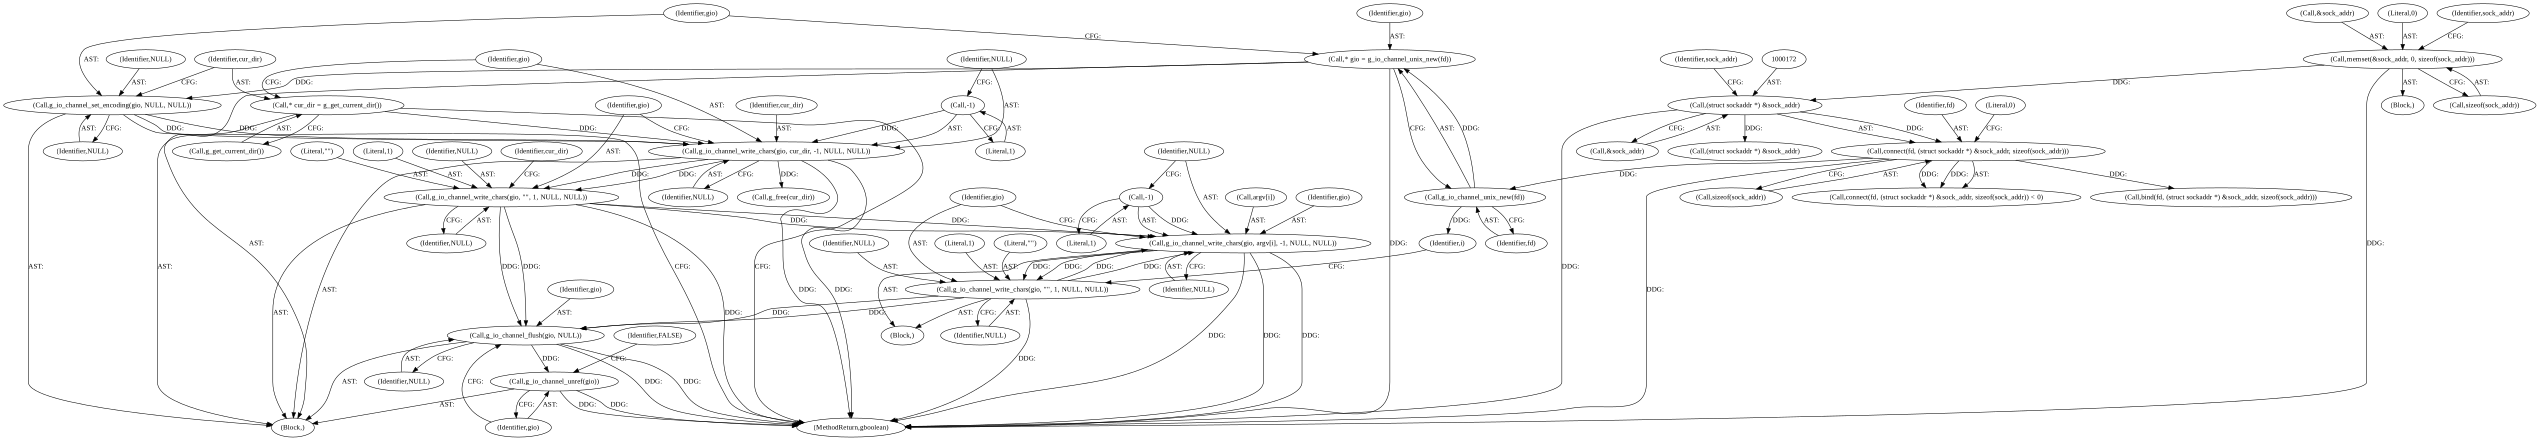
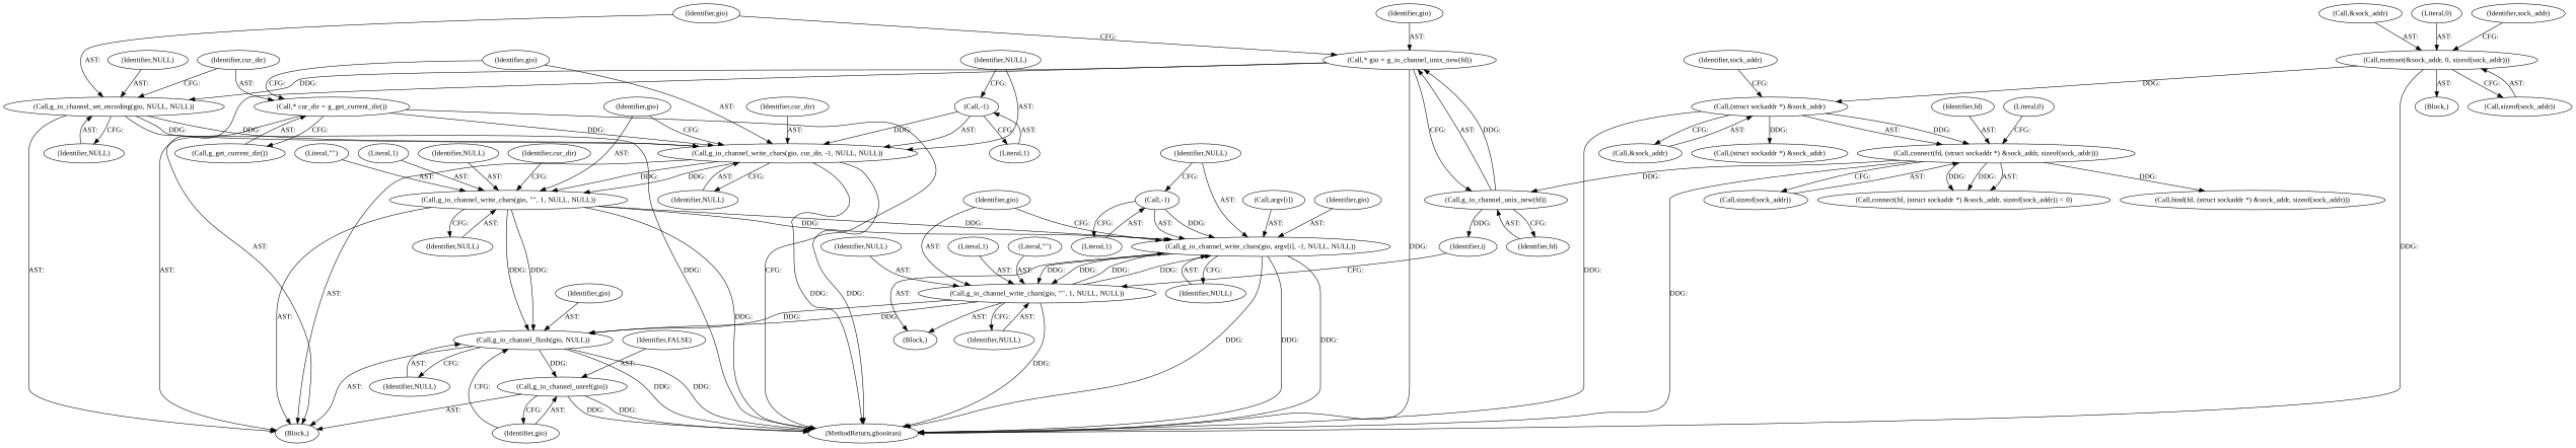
  digraph {
    fontname="Liberation Serif"
    node [fontname="Liberation Serif"]
    edge [fontname="Liberation Serif"]
    n1 [label="(Call,g_io_channel_write_chars(gio, argv[i], -1, NULL, NULL))"]
    n2 [label="(Call,g_io_channel_write_chars(gio, \"\", 1, NULL, NULL))"]
    n3 [label="(Identifier,NULL)"]
    n4 [label="(Block,)"]
    n5 [label="(MethodReturn,gboolean)"]
    n6 [label="(Call,g_io_channel_flush(gio, NULL))"]
    n7 [label="(Identifier,NULL)"]
    n8 [label="(Call,g_io_channel_write_chars(gio, \"\", 1, NULL, NULL))"]
    n9 [label="(Identifier,NULL)"]
    n10 [label="(Block,)"]
    n11 [label="(Call,g_io_channel_unref(gio))"]
    n12 [label="(Identifier,NULL)"]
    n13 [label="(Call,g_io_channel_write_chars(gio, cur_dir, -1, NULL, NULL))"]
    n14 [label="(Identifier,NULL)"]
-   n15 [label="(Call,g_free(cur_dir))"]
    n16 [label="(Call,g_io_channel_set_encoding(gio, NULL, NULL))"]
    n17 [label="(Identifier,NULL)"]
    n18 [label="(Call,* gio = g_io_channel_unix_new(fd))"]
    n19 [label="(Call,g_io_channel_unix_new(fd))"]
    n20 [label="(Identifier,fd)"]
    n21 [label="(Identifier,i)"]
    n22 [label="(Call,connect(fd, (struct sockaddr *) &sock_addr, sizeof(sock_addr)))"]
    n23 [label="(Call,sizeof(sock_addr))"]
    n24 [label="(Call,connect(fd, (struct sockaddr *) &sock_addr, sizeof(sock_addr)) < 0)"]
    n25 [label="(Call,bind(fd, (struct sockaddr *) &sock_addr, sizeof(sock_addr)))"]
    n26 [label="(Call,(struct sockaddr *) &sock_addr)"]
    n27 [label="(Call,(struct sockaddr *) &sock_addr)"]
    n28 [label="(Call,&sock_addr)"]
    n29 [label="(Call,memset(&sock_addr, 0, sizeof(sock_addr)))"]
    n30 [label="(Block,)"]
    n31 [label="(Call,sizeof(sock_addr))"]
    n32 [label="(Call,* cur_dir = g_get_current_dir())"]
    n33 [label="(Call,g_get_current_dir())"]
    n34 [label="(Call,-1)"]
    n35 [label="(Literal,1)"]
    n36 [label="(Call,-1)"]
    n37 [label="(Literal,1)"]
    n38 [label="(Identifier,gio)"]
    n39 [label="(Literal,\"\")"]
    n40 [label="(Identifier,NULL)"]
    n41 [label="(Literal,1)"]
    n42 [label="(Identifier,gio)"]
    n43 [label="(Call,argv[i])"]
    n44 [label="(Identifier,gio)"]
    n45 [label="(Identifier,NULL)"]
    n46 [label="(Identifier,gio)"]
    n47 [label="(Identifier,FALSE)"]
    n48 [label="(Literal,0)"]
    n49 [label="(Literal,\"\")"]
    n50 [label="(Identifier,gio)"]
    n51 [label="(Identifier,cur_dir)"]
    n52 [label="(Identifier,cur_dir)"]
    n53 [label="(Call,&sock_addr)"]
    n54 [label="(Identifier,gio)"]
    n55 [label="(Literal,1)"]
    n56 [label="(Identifier,NULL)"]
    n57 [label="(Identifier,NULL)"]
    n58 [label="(Identifier,NULL)"]
    n59 [label="(Literal,0)"]
    n60 [label="(Identifier,sock_addr)"]
    n61 [label="(Identifier,sock_addr)"]
    n62 [label="(Identifier,fd)"]
    n63 [label="(Identifier,cur_dir)"]
    n64 [label="(Identifier,gio)"]
    n65 [label="(Identifier,gio)"]
-   1000172
    n1 -> n2 [label="DDG: "]
    n1 -> n2 [label="DDG: "]
    n1 -> n3 [label="CFG: "]
    n1 -> n4 [label="AST: "]
    n1 -> n5 [label="DDG: "]
    n1 -> n5 [label="DDG: "]
    n1 -> n5 [label="DDG: "]
    n2 -> n1 [label="DDG: "]
    n2 -> n1 [label="DDG: "]
    n2 -> n4 [label="AST: "]
    n2 -> n5 [label="DDG: "]
    n2 -> n6 [label="DDG: "]
    n2 -> n6 [label="DDG: "]
    n2 -> n7 [label="CFG: "]
    n3 -> n1 [label="AST: "]
    n6 -> n5 [label="DDG: "]
    n6 -> n5 [label="DDG: "]
    n6 -> n10 [label="AST: "]
    n6 -> n11 [label="DDG: "]
    n6 -> n12 [label="CFG: "]
    n7 -> n2 [label="AST: "]
    n8 -> n1 [label="DDG: "]
    n8 -> n1 [label="DDG: "]
    n8 -> n5 [label="DDG: "]
    n8 -> n6 [label="DDG: "]
    n8 -> n6 [label="DDG: "]
    n8 -> n9 [label="CFG: "]
    n8 -> n10 [label="AST: "]
    n9 -> n8 [label="AST: "]
    n11 -> n5 [label="DDG: "]
    n11 -> n5 [label="DDG: "]
    n11 -> n10 [label="AST: "]
    n11 -> n38 [label="CFG: "]
    n12 -> n6 [label="AST: "]
    n13 -> n5 [label="DDG: "]
    n13 -> n5 [label="DDG: "]
    n13 -> n8 [label="DDG: "]
    n13 -> n8 [label="DDG: "]
    n13 -> n10 [label="AST: "]
    n13 -> n14 [label="CFG: "]
-   n13 -> n15 [label="DDG: "]
    n14 -> n13 [label="AST: "]
-   n16 -> n5 [label="CFG: "]
+   n16 -> n5 [label="DDG: "]
    n16 -> n10 [label="AST: "]
    n16 -> n13 [label="DDG: "]
    n16 -> n13 [label="DDG: "]
    n16 -> n17 [label="CFG: "]
    n17 -> n16 [label="AST: "]
    n18 -> n5 [label="DDG: "]
    n18 -> n10 [label="AST: "]
    n18 -> n16 [label="DDG: "]
    n18 -> n19 [label="CFG: "]
    n19 -> n18 [label="AST: "]
    n19 -> n18 [label="DDG: "]
    n19 -> n20 [label="CFG: "]
    n19 -> n21 [label="DDG: "]
    n20 -> n19 [label="AST: "]
    n21 -> n2 [label="CFG: "]
    n22 -> n5 [label="DDG: "]
    n22 -> n19 [label="DDG: "]
    n22 -> n23 [label="CFG: "]
    n22 -> n24 [label="AST: "]
    n22 -> n24 [label="DDG: "]
    n22 -> n24 [label="DDG: "]
    n22 -> n25 [label="DDG: "]
    n23 -> n22 [label="AST: "]
    n26 -> n5 [label="DDG: "]
    n26 -> n22 [label="AST: "]
    n26 -> n22 [label="DDG: "]
    n26 -> n27 [label="DDG: "]
    n26 -> n28 [label="CFG: "]
    n28 -> n26 [label="AST: "]
    n29 -> n5 [label="DDG: "]
    n29 -> n26 [label="DDG: "]
    n29 -> n30 [label="AST: "]
    n29 -> n31 [label="CFG: "]
    n31 -> n29 [label="AST: "]
    n32 -> n5 [label="CFG: "]
    n32 -> n10 [label="AST: "]
    n32 -> n13 [label="DDG: "]
    n32 -> n33 [label="CFG: "]
    n33 -> n32 [label="AST: "]
    n34 -> n13 [label="AST: "]
    n34 -> n13 [label="DDG: "]
    n34 -> n35 [label="CFG: "]
    n35 -> n34 [label="AST: "]
    n36 -> n1 [label="AST: "]
    n36 -> n1 [label="DDG: "]
    n36 -> n37 [label="CFG: "]
    n37 -> n36 [label="AST: "]
    n38 -> n6 [label="CFG: "]
    n38 -> n11 [label="AST: "]
    n39 -> n2 [label="AST: "]
    n40 -> n2 [label="AST: "]
    n41 -> n2 [label="AST: "]
    n42 -> n6 [label="AST: "]
    n43 -> n1 [label="AST: "]
    n44 -> n1 [label="AST: "]
    n45 -> n1 [label="AST: "]
    n45 -> n36 [label="CFG: "]
    n46 -> n16 [label="AST: "]
    n46 -> n18 [label="CFG: "]
-   n47 -> n11 [label="CFG: "]
+   n47 -> n11 [label="AST: "]
    n48 -> n22 [label="CFG: "]
    n49 -> n8 [label="AST: "]
    n50 -> n18 [label="AST: "]
    n51 -> n16 [label="CFG: "]
    n51 -> n32 [label="AST: "]
    n52 -> n13 [label="AST: "]
    n53 -> n29 [label="AST: "]
    n54 -> n13 [label="AST: "]
    n54 -> n32 [label="CFG: "]
    n55 -> n8 [label="AST: "]
    n56 -> n8 [label="AST: "]
    n57 -> n13 [label="AST: "]
    n57 -> n34 [label="CFG: "]
    n58 -> n16 [label="AST: "]
    n59 -> n29 [label="AST: "]
    n60 -> n29 [label="CFG: "]
    n61 -> n26 [label="CFG: "]
    n62 -> n22 [label="AST: "]
    n63 -> n8 [label="CFG: "]
    n64 -> n1 [label="CFG: "]
    n64 -> n2 [label="AST: "]
    n65 -> n8 [label="AST: "]
    n65 -> n13 [label="CFG: "]
-   1000172 -> n26 [label="AST: "]
  }
